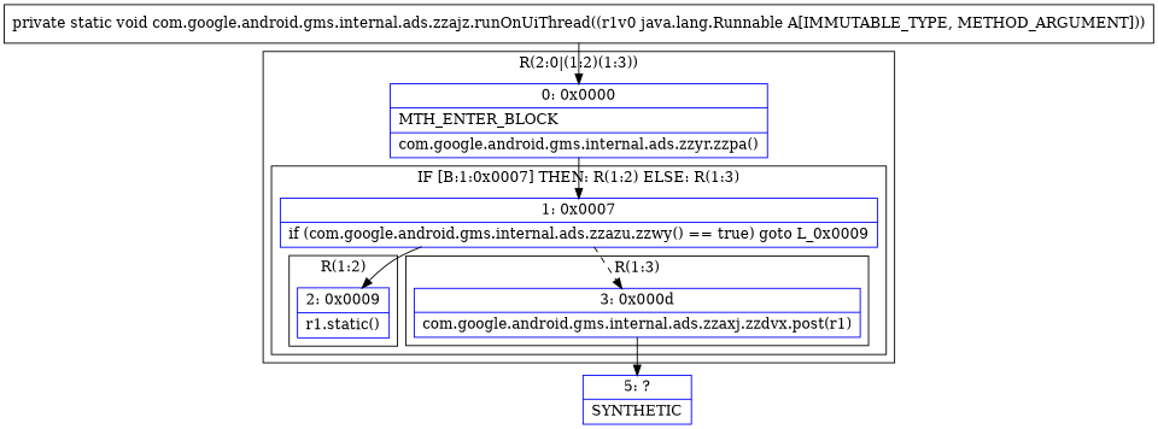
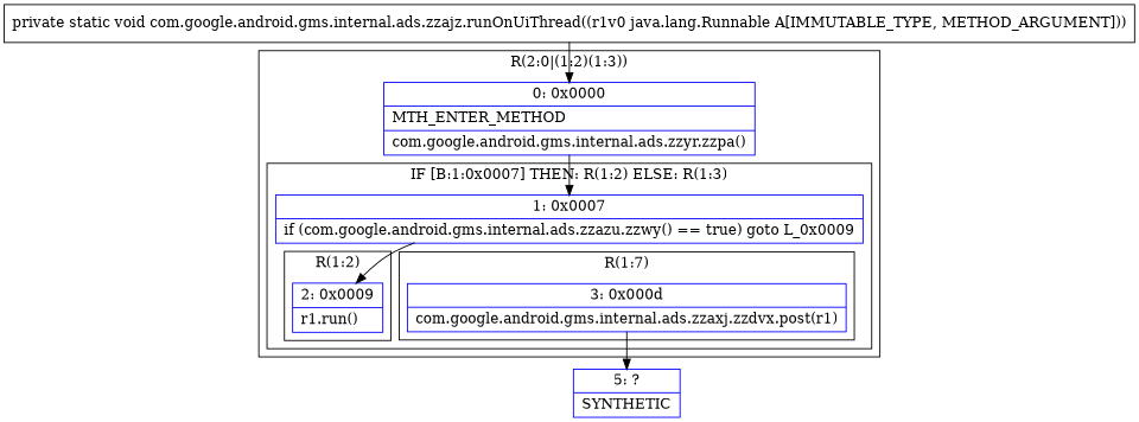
  digraph {
    node [color=blue shape=record]
-   n1 [label="{2\:\ 0x0009|r1.static()\l}"]
+   n1 [label="{2\:\ 0x0009|r1.run()\l}"]
    n2 [label="{3\:\ 0x000d|com.google.android.gms.internal.ads.zzaxj.zzdvx.post(r1)\l}"]
    n3 [label="{1\:\ 0x0007|if (com.google.android.gms.internal.ads.zzazu.zzwy() == true) goto L_0x0009\l}"]
-   n4 [label="{0\:\ 0x0000|MTH_ENTER_BLOCK\l|com.google.android.gms.internal.ads.zzyr.zzpa()\l}"]
+   n4 [label="{0\:\ 0x0000|MTH_ENTER_METHOD\l|com.google.android.gms.internal.ads.zzyr.zzpa()\l}"]
    n5 [label="{5\:\ ?|SYNTHETIC\l}"]
    n6 [label="{private static void com.google.android.gms.internal.ads.zzajz.runOnUiThread((r1v0 java.lang.Runnable A[IMMUTABLE_TYPE, METHOD_ARGUMENT])) }" color=""]
    subgraph cluster_1 {
      label="R(2:0|(1:2)(1:3))"
      n4
      subgraph cluster_2 {
        label="IF [B:1:0x0007] THEN: R(1:2) ELSE: R(1:3)"
        n3
        subgraph cluster_3 {
          label="R(1:2)"
          n1
        }
        subgraph cluster_4 {
-         label="R(1:3)"
+         label="R(1:7)"
          n2
        }
      }
    }
    n2 -> n5
    n3 -> n1
-   n3 -> n2 [style=dashed]
    n4 -> n3
    n6 -> n4
  }
